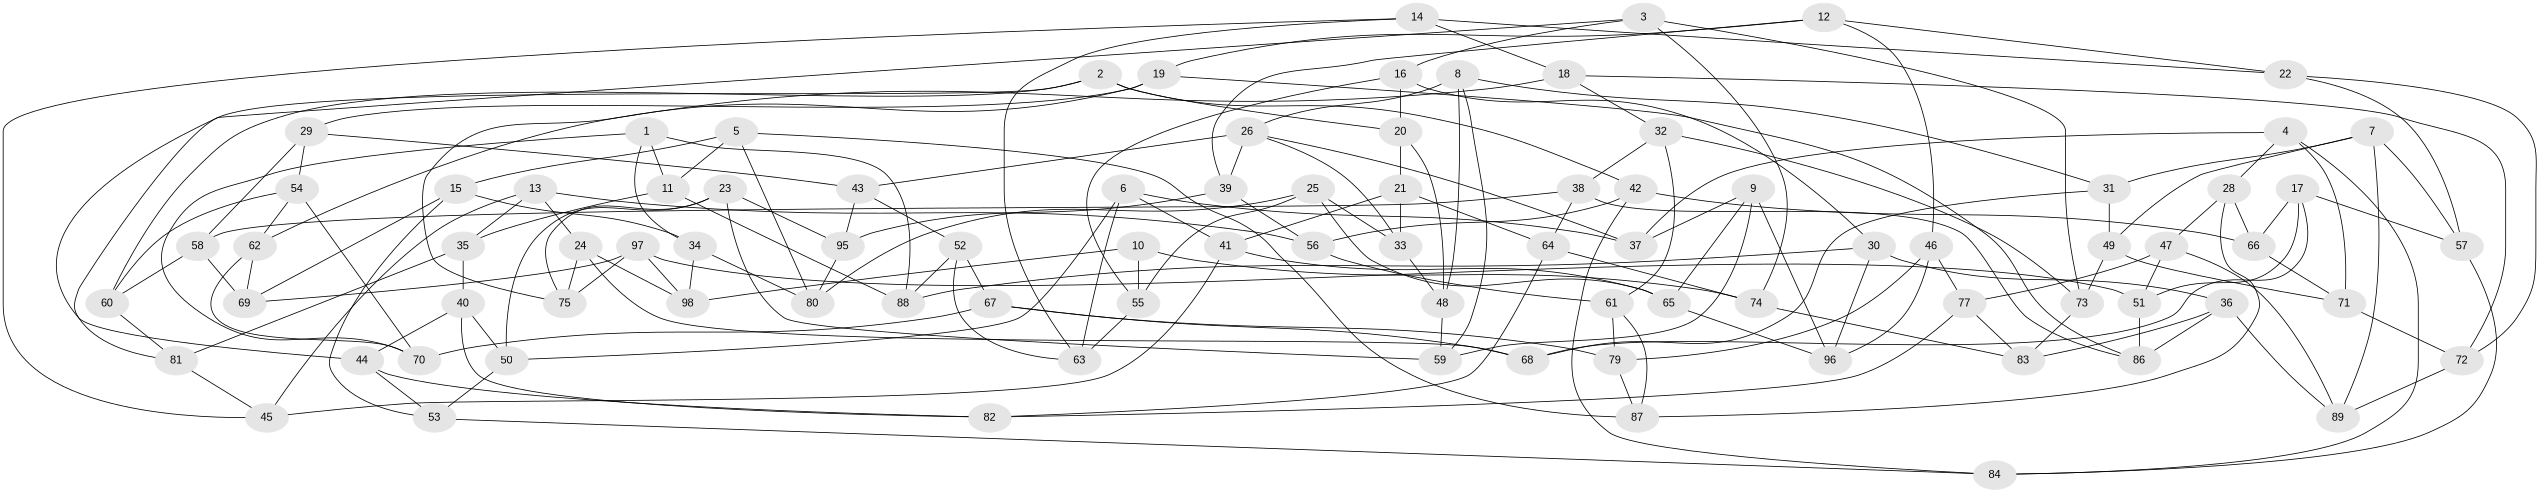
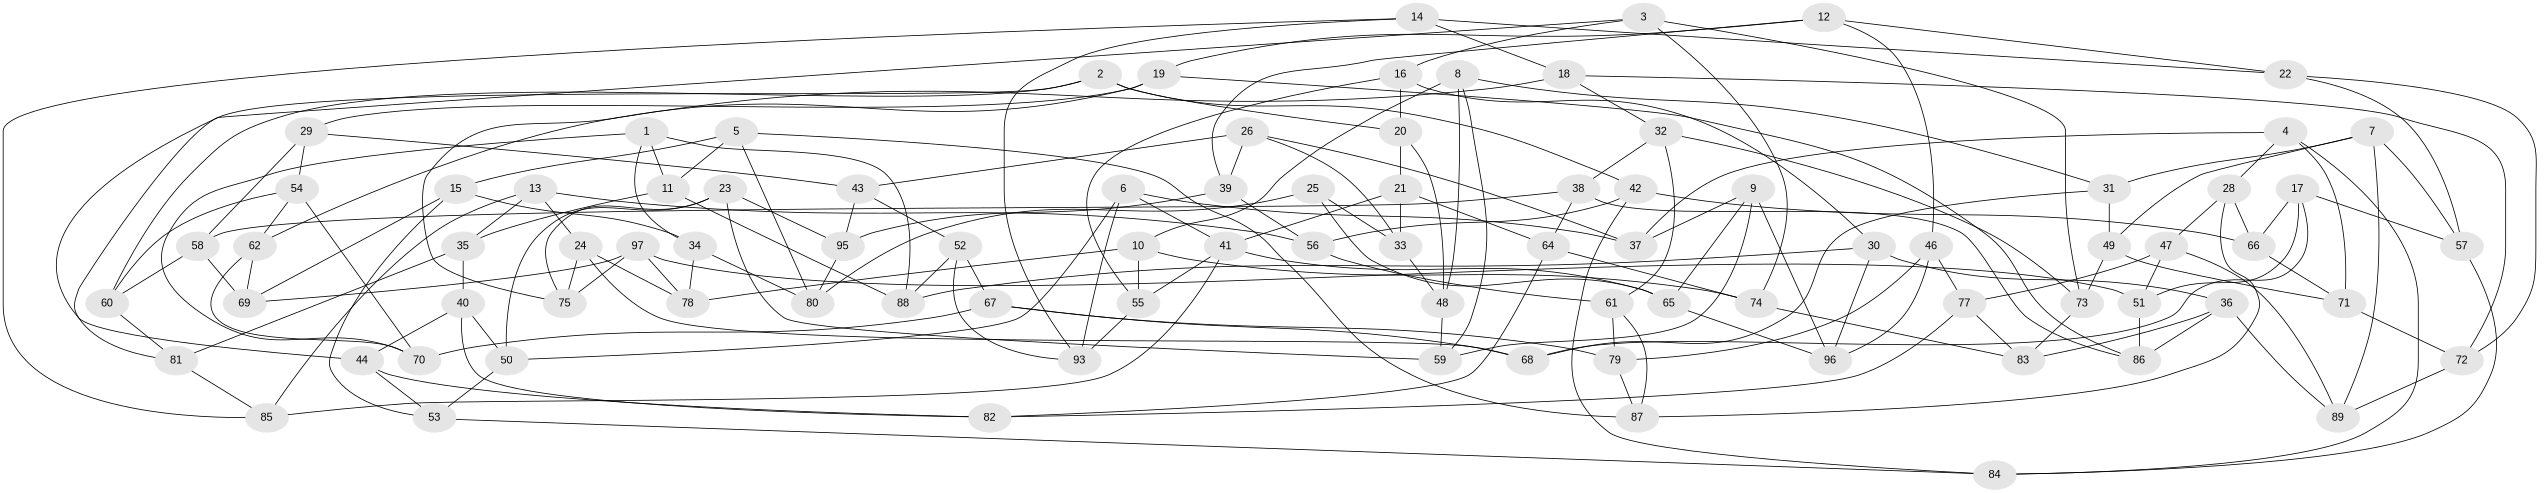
  graph {
    fontname="Liberation Sans"
    node [color=gray90 fontname="Liberation Sans" style=filled]
    edge [fontname="Liberation Sans"]
    1
    11
    34
    70
    88
    35
    80
-   78 [label=98]
+   78
    2
    20
    42
    60
    81
    48
    21
    84
    56
    66
-   85 [label=45]
+   85
    3
    16
    44
    73
    74
    55
    30
    53
    82
    83
    4
    28
    37
    71
    87
    47
    72
    5
    15
    69
    6
    41
    50
-   63
+   63 [label=93]
    65
    7
    31
    49
    57
    89
    68
    8
    10
    59
    9
    n55 [label=96]
    40
    12
    19
    22
    39
    46
    29
    75
    86
    n65 [label=95]
    77
    79
    13
    24
    61
    14
    18
    32
    62
    36
    17
    51
    38
    43
    54
    58
    33
    64
    23
    25
    26
    52
    n88 [label=97]
    67
    1 -- 11
    1 -- 34
    1 -- 70
    1 -- 88
    11 -- 88
    11 -- 35
    34 -- 80
    34 -- 78
    35 -- 81
    35 -- 40
    2 -- 20
    2 -- 42
    2 -- 60
    2 -- 81
    20 -- 48
    20 -- 21
    42 -- 84
    42 -- 56
    42 -- 66
    60 -- 81
    81 -- 85
    48 -- 59
    21 -- 41
    21 -- 33
    21 -- 64
    56 -- 61
    66 -- 71
    3 -- 16
    3 -- 44
    3 -- 73
    3 -- 74
    16 -- 20
    16 -- 55
    16 -- 30
    44 -- 53
    44 -- 82
    73 -- 83
    74 -- 83
    55 -- 63
    30 -- 88
    30 -- n55
    30 -- 36
    53 -- 84
    4 -- 84
    4 -- 28
    4 -- 37
    4 -- 71
    28 -- 66
    28 -- 87
    28 -- 47
    71 -- 72
    47 -- 89
    47 -- 77
    47 -- 51
    72 -- 89
    5 -- 11
    5 -- 80
    5 -- 87
    5 -- 15
    15 -- 34
    15 -- 53
    15 -- 69
    6 -- 37
    6 -- 41
    6 -- 50
    6 -- 63
    41 -- 85
    41 -- 65
    50 -- 53
    65 -- n55
    7 -- 31
    7 -- 49
    7 -- 57
    7 -- 89
    31 -- 49
    31 -- 68
    49 -- 73
    49 -- 71
    57 -- 84
    8 -- 48
    8 -- 31
-   8 -- 26
+   8 -- 10
    8 -- 59
    10 -- 78
    10 -- 74
    10 -- 55
    9 -- 37
    9 -- 65
    9 -- 59
    9 -- n55
    40 -- 44
    40 -- 82
    40 -- 50
    12 -- 19
    12 -- 22
    12 -- 39
    12 -- 46
    19 -- 29
    19 -- 75
    19 -- 86
    22 -- 72
    22 -- 57
    39 -- 56
    39 -- n65
    46 -- n55
    46 -- 77
    46 -- 79
    29 -- 43
    29 -- 54
    29 -- 58
    n65 -- 80
    77 -- 82
    77 -- 83
    79 -- 87
    13 -- 35
    13 -- 56
    13 -- 85
    13 -- 24
    24 -- 78
    24 -- 68
    24 -- 75
    61 -- 87
    61 -- 79
    14 -- 85
    14 -- 63
    14 -- 22
    14 -- 18
    18 -- 72
    18 -- 32
    18 -- 62
    32 -- 73
    32 -- 61
    32 -- 38
    62 -- 70
    62 -- 69
    36 -- 83
    36 -- 89
    36 -- 86
    17 -- 66
    17 -- 57
    17 -- 68
    17 -- 51
    51 -- 86
    38 -- 86
    38 -- 58
    38 -- 64
    43 -- n65
    43 -- 52
    54 -- 70
    54 -- 60
    54 -- 62
    58 -- 60
    58 -- 69
    33 -- 48
    64 -- 74
    64 -- 82
    23 -- 50
    23 -- 59
    23 -- 75
    23 -- n65
    25 -- 80
-   25 -- 55
+   41 -- 55
    25 -- 65
    25 -- 33
    26 -- 37
    26 -- 39
    26 -- 43
    26 -- 33
    52 -- 88
    52 -- 63
    52 -- 67
    n88 -- 78
    n88 -- 69
    n88 -- 75
    n88 -- 51
    67 -- 70
    67 -- 68
    67 -- 79
  }
